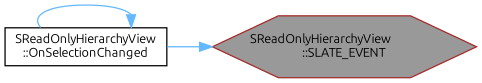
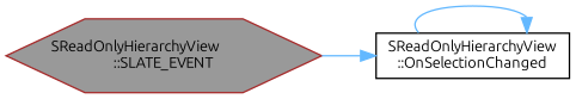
  digraph {
    rankdir=LR
    fontname=Ubuntu
    node [fontname=Ubuntu fontsize=10 style=filled]
    edge [color=steelblue1 fontname=Ubuntu fontsize=10 labelfontname=Helvetica labelfontsize=10 style=solid]
    n1 [color=brown fillcolor=grey60 fontcolor=black height=0.2 label="SReadOnlyHierarchyView\l::SLATE_EVENT" shape=hexagon width=0.4]
    n2 [color=black fillcolor=white height=0.2 label="SReadOnlyHierarchyView\l::OnSelectionChanged" shape=box width=0.4]
-   n2 -> n1
+   n1 -> n2
    n2 -> n2
  }
